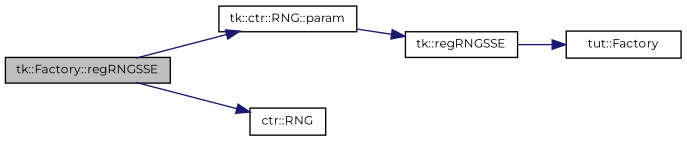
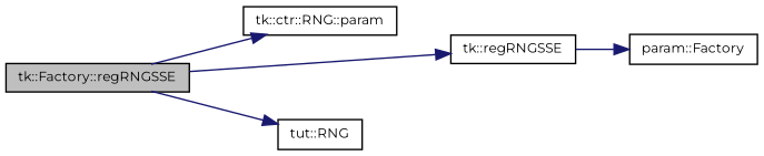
  digraph {
    fontname=Montserrat
    rankdir=LR
    node [color=black fontname=Montserrat fontsize=9 shape=record]
    edge [color=midnightblue fontname=Montserrat fontsize=9 labelfontname="sans-serif" labelfontsize=9 style=solid]
    n1 [fillcolor=grey75 fontcolor=black height=0.2 label="tk::Factory::regRNGSSE" style=filled width=0.4]
    n2 [height=0.2 label="tk::ctr::RNG::param" width=0.4]
    n3 [height=0.2 label="tk::regRNGSSE" width=0.4]
-   n4 [height=0.2 label="ctr::RNG" width=0.4]
-   n5 [height=0.2 label="tut::Factory" width=0.4]
+   n4 [height=0.2 label="tut::RNG" width=0.4]
+   n5 [height=0.2 label="param::Factory" width=0.4]
    n1 -> n2
-   n2 -> n3
+   n1 -> n3
    n1 -> n4
    n3 -> n5
  }
